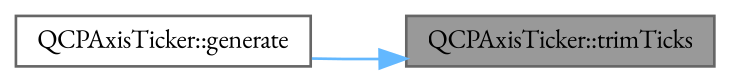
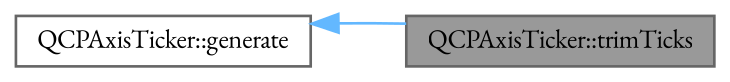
  digraph {
    rankdir=RL
    fontname="EB Garamond"
    node [fontname="EB Garamond" fontsize=10 shape=box style=filled]
    n1 [color=gray40 fillcolor=grey60 fontcolor=black height=0.2 label="QCPAxisTicker::trimTicks" width=0.4]
    n2 [color=grey40 fillcolor=white height=0.2 label="QCPAxisTicker::generate" width=0.4]
-   n1 -> n2 [color=steelblue1 dir=back fontname="EB Garamond" fontsize=10 labelfontname=Helvetica labelfontsize=10 style=solid]
+   n2 -> n1 [color=steelblue1 dir=back fontname="EB Garamond" fontsize=10 labelfontname=Helvetica labelfontsize=10 style=solid]
  }
